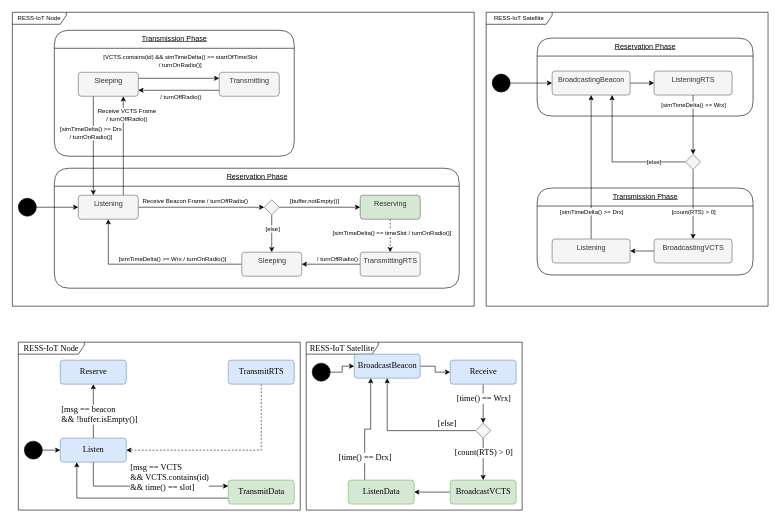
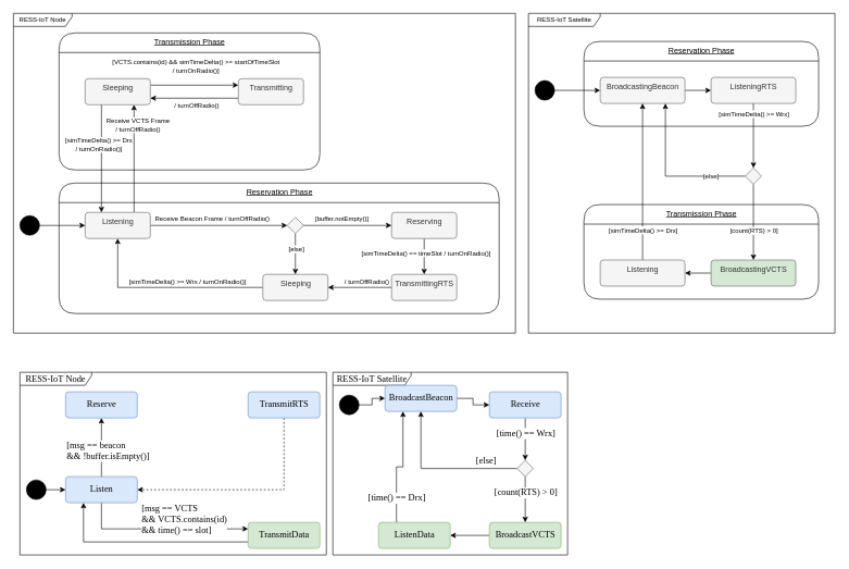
  <mxCell id="0" />
  <mxCell id="1" parent="0" />
  <mxCell id="2" value="RESS-IoT Node" style="shape=umlFrame;whiteSpace=wrap;html=1;fontSize=10;width=90;height=20;" parent="1" vertex="1"><mxGeometry x="20" y="20" width="770" height="490" as="geometry" /></mxCell>
  <mxCell id="3" value="Transmission Phase" style="swimlane;fontStyle=4;align=center;verticalAlign=top;childLayout=stackLayout;horizontal=1;startSize=30;horizontalStack=0;resizeParent=1;resizeParentMax=0;resizeLast=0;collapsible=0;marginBottom=0;html=1;rounded=1;absoluteArcSize=1;arcSize=50;" parent="1" vertex="1"><mxGeometry x="90" y="50" width="400" height="210" as="geometry" /></mxCell>
  <mxCell id="4" value="Reservation Phase" style="swimlane;fontStyle=4;align=center;verticalAlign=top;childLayout=stackLayout;horizontal=1;startSize=30;horizontalStack=0;resizeParent=1;resizeParentMax=0;resizeLast=0;collapsible=0;marginBottom=0;html=1;rounded=1;absoluteArcSize=1;arcSize=50;" parent="1" vertex="1"><mxGeometry x="90" y="280" width="675" height="200" as="geometry" /></mxCell>
  <mxCell id="5" style="edgeStyle=orthogonalEdgeStyle;rounded=0;orthogonalLoop=1;jettySize=auto;html=1;" parent="1" source="6" target="11" edge="1"><mxGeometry relative="1" as="geometry" /></mxCell>
  <mxCell id="6" value="" style="ellipse;fillColor=strokeColor;" parent="1" vertex="1"><mxGeometry x="30" y="330" width="30" height="30" as="geometry" /></mxCell>
  <mxCell id="7" style="edgeStyle=orthogonalEdgeStyle;rounded=0;orthogonalLoop=1;jettySize=auto;html=1;" parent="1" source="11" target="16" edge="1"><mxGeometry relative="1" as="geometry" /></mxCell>
  <mxCell id="8" value="Receive Beacon Frame / turnOffRadio()" style="edgeLabel;html=1;align=center;verticalAlign=middle;resizable=0;points=[];fontSize=10;" parent="7" vertex="1" connectable="0"><mxGeometry x="-0.206" y="-2" relative="1" as="geometry"><mxPoint x="11" y="-14" as="offset" /></mxGeometry></mxCell>
  <mxCell id="9" style="edgeStyle=orthogonalEdgeStyle;rounded=0;orthogonalLoop=1;jettySize=auto;html=1;fontSize=10;exitX=0.75;exitY=0;exitDx=0;exitDy=0;entryX=0.75;entryY=1;entryDx=0;entryDy=0;" parent="1" source="11" target="30" edge="1"><mxGeometry relative="1" as="geometry" /></mxCell>
  <mxCell id="10" value="Receive VCTS Frame&lt;br&gt;/ turnOffRadio()" style="edgeLabel;html=1;align=center;verticalAlign=middle;resizable=0;points=[];fontSize=10;" parent="9" vertex="1" connectable="0"><mxGeometry x="0.319" y="-1" relative="1" as="geometry"><mxPoint x="4" y="-26" as="offset" /></mxGeometry></mxCell>
  <mxCell id="11" value="Listening" style="html=1;align=center;verticalAlign=top;rounded=1;absoluteArcSize=1;arcSize=10;dashed=0;fillColor=#f5f5f5;fontColor=#333333;strokeColor=#666666;" parent="1" vertex="1"><mxGeometry x="130" y="325" width="100" height="40" as="geometry" /></mxCell>
  <mxCell id="12" style="edgeStyle=orthogonalEdgeStyle;rounded=0;orthogonalLoop=1;jettySize=auto;html=1;" parent="1" source="16" target="19" edge="1"><mxGeometry relative="1" as="geometry" /></mxCell>
  <mxCell id="13" value="[buffer.notEmpty()]" style="edgeLabel;html=1;align=center;verticalAlign=middle;resizable=0;points=[];fontSize=10;" parent="12" vertex="1" connectable="0"><mxGeometry x="-0.139" y="-3" relative="1" as="geometry"><mxPoint y="-15" as="offset" /></mxGeometry></mxCell>
  <mxCell id="14" style="edgeStyle=orthogonalEdgeStyle;rounded=0;orthogonalLoop=1;jettySize=auto;html=1;" parent="1" source="16" target="25" edge="1"><mxGeometry relative="1" as="geometry" /></mxCell>
  <mxCell id="15" value="[else]" style="edgeLabel;html=1;align=center;verticalAlign=middle;resizable=0;points=[];fontSize=10;" parent="14" vertex="1" connectable="0"><mxGeometry x="-0.257" y="1" relative="1" as="geometry"><mxPoint as="offset" /></mxGeometry></mxCell>
  <mxCell id="16" value="" style="rhombus;whiteSpace=wrap;html=1;fillColor=#f5f5f5;fontColor=#333333;strokeColor=#666666;" parent="1" vertex="1"><mxGeometry x="440" y="332.5" width="25" height="25" as="geometry" /></mxCell>
- <mxCell id="17" style="edgeStyle=orthogonalEdgeStyle;rounded=0;orthogonalLoop=1;jettySize=auto;html=1;dashed=1;" parent="1" source="19" target="22" edge="1"><mxGeometry relative="1" as="geometry"><Array as="points"><mxPoint x="650" y="390" /><mxPoint x="650" y="390" /></Array></mxGeometry></mxCell>
+ <mxCell id="17" style="edgeStyle=orthogonalEdgeStyle;rounded=0;orthogonalLoop=1;jettySize=auto;html=1;" parent="1" source="19" target="22" edge="1"><mxGeometry relative="1" as="geometry"><Array as="points"><mxPoint x="650" y="390" /><mxPoint x="650" y="390" /></Array></mxGeometry></mxCell>
  <mxCell id="18" value="[simTimeDelta() == timeSlot / turnOnRadio()]" style="edgeLabel;html=1;align=center;verticalAlign=middle;resizable=0;points=[];fontSize=10;" parent="17" vertex="1" connectable="0"><mxGeometry x="-0.221" y="2" relative="1" as="geometry"><mxPoint as="offset" /></mxGeometry></mxCell>
- <mxCell id="19" value="Reserving" style="html=1;align=center;verticalAlign=top;rounded=1;absoluteArcSize=1;arcSize=10;dashed=0;fillColor=#d5e8d4;fontColor=#333333;strokeColor=#666666;" parent="1" vertex="1"><mxGeometry x="600" y="325" width="100" height="40" as="geometry" /></mxCell>
+ <mxCell id="19" value="Reserving" style="html=1;align=center;verticalAlign=top;rounded=1;absoluteArcSize=1;arcSize=10;dashed=0;fillColor=#f5f5f5;fontColor=#333333;strokeColor=#666666;" parent="1" vertex="1"><mxGeometry x="600" y="325" width="100" height="40" as="geometry" /></mxCell>
  <mxCell id="20" style="edgeStyle=orthogonalEdgeStyle;rounded=0;orthogonalLoop=1;jettySize=auto;html=1;" parent="1" source="22" target="25" edge="1"><mxGeometry relative="1" as="geometry" /></mxCell>
  <mxCell id="21" value="/ turnOffRadio()" style="edgeLabel;html=1;align=center;verticalAlign=middle;resizable=0;points=[];fontSize=10;" parent="20" vertex="1" connectable="0"><mxGeometry x="0.345" y="-4" relative="1" as="geometry"><mxPoint x="27" y="-6" as="offset" /></mxGeometry></mxCell>
  <mxCell id="22" value="TransmittingRTS" style="html=1;align=center;verticalAlign=top;rounded=1;absoluteArcSize=1;arcSize=10;dashed=0;fillColor=#f5f5f5;fontColor=#333333;strokeColor=#666666;" parent="1" vertex="1"><mxGeometry x="600" y="420" width="100" height="40" as="geometry" /></mxCell>
  <mxCell id="23" style="edgeStyle=orthogonalEdgeStyle;rounded=0;orthogonalLoop=1;jettySize=auto;html=1;" parent="1" source="25" target="11" edge="1"><mxGeometry relative="1" as="geometry" /></mxCell>
  <mxCell id="24" value="[simTimeDelta() &amp;gt;= Wrx / turnOnRadio()]" style="edgeLabel;html=1;align=center;verticalAlign=middle;resizable=0;points=[];fontSize=10;" parent="23" vertex="1" connectable="0"><mxGeometry x="-0.143" y="3" relative="1" as="geometry"><mxPoint x="11" y="-13" as="offset" /></mxGeometry></mxCell>
  <mxCell id="25" value="Sleeping" style="html=1;align=center;verticalAlign=top;rounded=1;absoluteArcSize=1;arcSize=10;dashed=0;fillColor=#f5f5f5;fontColor=#333333;strokeColor=#666666;" parent="1" vertex="1"><mxGeometry x="402.5" y="420" width="100" height="40" as="geometry" /></mxCell>
  <mxCell id="26" style="edgeStyle=orthogonalEdgeStyle;rounded=0;orthogonalLoop=1;jettySize=auto;html=1;fontSize=10;exitX=1;exitY=0.25;exitDx=0;exitDy=0;entryX=0;entryY=0.25;entryDx=0;entryDy=0;" parent="1" source="30" target="33" edge="1"><mxGeometry relative="1" as="geometry" /></mxCell>
  <mxCell id="27" value="[VCTS.contains(id) &amp;amp;&amp;amp; simTimeDelta() &amp;gt;= startOfTimeSlot&lt;br&gt;/ turnOnRadio()]" style="edgeLabel;html=1;align=center;verticalAlign=middle;resizable=0;points=[];fontSize=10;" parent="26" vertex="1" connectable="0"><mxGeometry x="-0.372" y="-2" relative="1" as="geometry"><mxPoint x="27" y="-32" as="offset" /></mxGeometry></mxCell>
  <mxCell id="28" style="edgeStyle=orthogonalEdgeStyle;rounded=0;orthogonalLoop=1;jettySize=auto;html=1;exitX=0.25;exitY=1;exitDx=0;exitDy=0;entryX=0.25;entryY=0;entryDx=0;entryDy=0;fontSize=10;" parent="1" source="30" target="11" edge="1"><mxGeometry relative="1" as="geometry" /></mxCell>
  <mxCell id="29" value="[simTimeDelta() &amp;gt;= Drx &lt;br&gt;/ turnOnRadio()]" style="edgeLabel;html=1;align=center;verticalAlign=middle;resizable=0;points=[];fontSize=10;" parent="28" vertex="1" connectable="0"><mxGeometry x="-0.241" y="-1" relative="1" as="geometry"><mxPoint x="-4" y="-3" as="offset" /></mxGeometry></mxCell>
  <mxCell id="30" value="Sleeping" style="html=1;align=center;verticalAlign=top;rounded=1;absoluteArcSize=1;arcSize=10;dashed=0;fillColor=#f5f5f5;fontColor=#333333;strokeColor=#666666;" parent="1" vertex="1"><mxGeometry x="130" y="120" width="100" height="40" as="geometry" /></mxCell>
  <mxCell id="31" style="edgeStyle=orthogonalEdgeStyle;rounded=0;orthogonalLoop=1;jettySize=auto;html=1;exitX=0;exitY=0.75;exitDx=0;exitDy=0;entryX=1;entryY=0.75;entryDx=0;entryDy=0;fontSize=10;" parent="1" source="33" target="30" edge="1"><mxGeometry relative="1" as="geometry" /></mxCell>
  <mxCell id="32" value="/ turnOffRadio()" style="edgeLabel;html=1;align=center;verticalAlign=middle;resizable=0;points=[];fontSize=10;" parent="31" vertex="1" connectable="0"><mxGeometry x="-0.119" y="-3" relative="1" as="geometry"><mxPoint x="-6" y="13" as="offset" /></mxGeometry></mxCell>
  <mxCell id="33" value="Transmitting" style="html=1;align=center;verticalAlign=top;rounded=1;absoluteArcSize=1;arcSize=10;dashed=0;fillColor=#f5f5f5;fontColor=#333333;strokeColor=#666666;" parent="1" vertex="1"><mxGeometry x="365" y="120" width="100" height="40" as="geometry" /></mxCell>
  <mxCell id="34" value="Transmission Phase" style="swimlane;fontStyle=4;align=center;verticalAlign=top;childLayout=stackLayout;horizontal=1;startSize=30;horizontalStack=0;resizeParent=1;resizeParentMax=0;resizeLast=0;collapsible=0;marginBottom=0;html=1;rounded=1;absoluteArcSize=1;arcSize=50;" parent="1" vertex="1"><mxGeometry x="895" y="313" width="360" height="145" as="geometry" /></mxCell>
  <mxCell id="35" value="Reservation Phase" style="swimlane;fontStyle=4;align=center;verticalAlign=top;childLayout=stackLayout;horizontal=1;startSize=30;horizontalStack=0;resizeParent=1;resizeParentMax=0;resizeLast=0;collapsible=0;marginBottom=0;html=1;rounded=1;absoluteArcSize=1;arcSize=50;" parent="1" vertex="1"><mxGeometry x="895" y="63" width="360" height="130" as="geometry" /></mxCell>
  <mxCell id="36" style="edgeStyle=orthogonalEdgeStyle;rounded=0;orthogonalLoop=1;jettySize=auto;html=1;" parent="1" source="37" target="39" edge="1"><mxGeometry relative="1" as="geometry" /></mxCell>
  <mxCell id="37" value="" style="ellipse;fillColor=strokeColor;" parent="1" vertex="1"><mxGeometry x="820" y="123" width="30" height="30" as="geometry" /></mxCell>
  <mxCell id="38" style="edgeStyle=orthogonalEdgeStyle;rounded=0;orthogonalLoop=1;jettySize=auto;html=1;fontSize=10;" parent="1" source="39" target="43" edge="1"><mxGeometry relative="1" as="geometry" /></mxCell>
  <mxCell id="39" value="BroadcastingBeacon" style="html=1;align=center;verticalAlign=top;rounded=1;absoluteArcSize=1;arcSize=10;dashed=0;fillColor=#f5f5f5;fontColor=#333333;strokeColor=#666666;" parent="1" vertex="1"><mxGeometry x="920" y="118" width="130" height="40" as="geometry" /></mxCell>
  <mxCell id="40" value="RESS-IoT Satellite" style="shape=umlFrame;whiteSpace=wrap;html=1;fontSize=10;width=110;height=20;" parent="1" vertex="1"><mxGeometry x="810" y="20" width="470" height="490" as="geometry" /></mxCell>
  <mxCell id="41" style="edgeStyle=orthogonalEdgeStyle;rounded=0;orthogonalLoop=1;jettySize=auto;html=1;fontSize=10;" parent="1" source="43" target="48" edge="1"><mxGeometry relative="1" as="geometry" /></mxCell>
  <mxCell id="42" value="[simTimeDelta() &amp;gt;= Wrx]" style="edgeLabel;html=1;align=center;verticalAlign=middle;resizable=0;points=[];fontSize=10;" parent="41" vertex="1" connectable="0"><mxGeometry x="-0.26" y="3" relative="1" as="geometry"><mxPoint x="-3" y="-22" as="offset" /></mxGeometry></mxCell>
  <mxCell id="43" value="ListeningRTS" style="html=1;align=center;verticalAlign=top;rounded=1;absoluteArcSize=1;arcSize=10;dashed=0;fillColor=#f5f5f5;fontColor=#333333;strokeColor=#666666;" parent="1" vertex="1"><mxGeometry x="1090" y="118" width="130" height="40" as="geometry" /></mxCell>
  <mxCell id="44" style="edgeStyle=orthogonalEdgeStyle;rounded=0;orthogonalLoop=1;jettySize=auto;html=1;fontSize=10;exitX=0;exitY=0.5;exitDx=0;exitDy=0;" parent="1" source="48" target="39" edge="1"><mxGeometry relative="1" as="geometry"><Array as="points"><mxPoint x="1020" y="270" /></Array></mxGeometry></mxCell>
  <mxCell id="45" value="[else]" style="edgeLabel;html=1;align=center;verticalAlign=middle;resizable=0;points=[];fontSize=10;" parent="44" vertex="1" connectable="0"><mxGeometry x="-0.106" relative="1" as="geometry"><mxPoint x="52" as="offset" /></mxGeometry></mxCell>
  <mxCell id="46" style="edgeStyle=orthogonalEdgeStyle;rounded=0;orthogonalLoop=1;jettySize=auto;html=1;fontSize=10;exitX=0.5;exitY=1;exitDx=0;exitDy=0;" parent="1" source="48" target="50" edge="1"><mxGeometry relative="1" as="geometry"><mxPoint x="1155" y="293" as="sourcePoint" /></mxGeometry></mxCell>
  <mxCell id="47" value="[count(RTS) &amp;gt; 0]" style="edgeLabel;html=1;align=center;verticalAlign=middle;resizable=0;points=[];fontSize=10;" parent="46" vertex="1" connectable="0"><mxGeometry x="-0.292" y="1" relative="1" as="geometry"><mxPoint x="-1" y="29" as="offset" /></mxGeometry></mxCell>
  <mxCell id="48" value="" style="rhombus;whiteSpace=wrap;html=1;fillColor=#f5f5f5;fontColor=#333333;strokeColor=#666666;" parent="1" vertex="1"><mxGeometry x="1142.5" y="257" width="25" height="25" as="geometry" /></mxCell>
  <mxCell id="49" style="edgeStyle=orthogonalEdgeStyle;rounded=0;orthogonalLoop=1;jettySize=auto;html=1;fontSize=10;" parent="1" source="50" target="53" edge="1"><mxGeometry relative="1" as="geometry" /></mxCell>
- <mxCell id="50" value="BroadcastingVCTS" style="html=1;align=center;verticalAlign=top;rounded=1;absoluteArcSize=1;arcSize=10;dashed=0;fillColor=#f5f5f5;fontColor=#333333;strokeColor=#666666;" parent="1" vertex="1"><mxGeometry x="1090" y="398" width="130" height="40" as="geometry" /></mxCell>
+ <mxCell id="50" value="BroadcastingVCTS" style="html=1;align=center;verticalAlign=top;rounded=1;absoluteArcSize=1;arcSize=10;dashed=0;fillColor=#d5e8d4;fontColor=#333333;strokeColor=#666666;" parent="1" vertex="1"><mxGeometry x="1090" y="398" width="130" height="40" as="geometry" /></mxCell>
  <mxCell id="51" style="edgeStyle=orthogonalEdgeStyle;rounded=0;orthogonalLoop=1;jettySize=auto;html=1;fontSize=10;" parent="1" source="53" target="39" edge="1"><mxGeometry relative="1" as="geometry" /></mxCell>
  <mxCell id="52" value="[simTimeDelta() &amp;gt;= Drx]" style="edgeLabel;html=1;align=center;verticalAlign=middle;resizable=0;points=[];fontSize=10;" parent="51" vertex="1" connectable="0"><mxGeometry x="-0.366" y="1" relative="1" as="geometry"><mxPoint x="1" y="29" as="offset" /></mxGeometry></mxCell>
  <mxCell id="53" value="Listening" style="html=1;align=center;verticalAlign=top;rounded=1;absoluteArcSize=1;arcSize=10;dashed=0;fillColor=#f5f5f5;fontColor=#333333;strokeColor=#666666;" parent="1" vertex="1"><mxGeometry x="920" y="398" width="130" height="40" as="geometry" /></mxCell>
  <mxCell id="54" value="&lt;font style=&quot;font-size: 14px;&quot; face=&quot;Times New Roman&quot;&gt;RESS-IoT Node&lt;/font&gt;" style="shape=umlFrame;whiteSpace=wrap;html=1;fontSize=14;width=110;height=20;" vertex="1" parent="1"><mxGeometry x="30" y="570" width="470" height="280" as="geometry" /></mxCell>
  <mxCell id="55" value="&lt;font style=&quot;font-size: 14px;&quot; face=&quot;Times New Roman&quot;&gt;RESS-IoT Satellite&lt;/font&gt;" style="shape=umlFrame;whiteSpace=wrap;html=1;fontSize=14;width=120;height=20;" vertex="1" parent="1"><mxGeometry x="510" y="570" width="360" height="280" as="geometry" /></mxCell>
  <mxCell id="56" style="edgeStyle=orthogonalEdgeStyle;rounded=0;orthogonalLoop=1;jettySize=auto;html=1;exitX=1;exitY=0.5;exitDx=0;exitDy=0;entryX=0;entryY=0.5;entryDx=0;entryDy=0;fontFamily=Times New Roman;fontSize=14;" edge="1" parent="1" source="57" target="84"><mxGeometry relative="1" as="geometry"><mxPoint x="90" y="750" as="targetPoint" /></mxGeometry></mxCell>
  <mxCell id="57" value="" style="ellipse;fillColor=strokeColor;fontFamily=Times New Roman;fontSize=14;" vertex="1" parent="1"><mxGeometry x="40" y="735" width="30" height="30" as="geometry" /></mxCell>
  <mxCell id="58" style="edgeStyle=orthogonalEdgeStyle;rounded=0;orthogonalLoop=1;jettySize=auto;html=1;entryX=0.5;entryY=1;entryDx=0;entryDy=0;exitX=0.5;exitY=0;exitDx=0;exitDy=0;fontFamily=Times New Roman;fontSize=14;" edge="1" parent="1" source="84" target="62"><mxGeometry relative="1" as="geometry"><mxPoint x="165" y="730" as="sourcePoint" /><mxPoint x="165" y="640" as="targetPoint" /><Array as="points"><mxPoint x="155" y="720" /><mxPoint x="155" y="720" /></Array></mxGeometry></mxCell>
  <mxCell id="59" value="[msg == beacon&lt;br style=&quot;font-size: 14px;&quot;&gt;&amp;amp;&amp;amp; !buffer.isEmpty()]" style="edgeLabel;html=1;align=left;verticalAlign=middle;resizable=0;points=[];fontFamily=Times New Roman;fontSize=14;" vertex="1" connectable="0" parent="58"><mxGeometry x="-0.31" y="2" relative="1" as="geometry"><mxPoint x="-53" y="-9" as="offset" /></mxGeometry></mxCell>
  <mxCell id="60" style="edgeStyle=orthogonalEdgeStyle;rounded=0;orthogonalLoop=1;jettySize=auto;html=1;entryX=0;entryY=0.25;entryDx=0;entryDy=0;fontFamily=Times New Roman;fontSize=14;exitX=0.5;exitY=1;exitDx=0;exitDy=0;" edge="1" parent="1" source="84" target="83"><mxGeometry relative="1" as="geometry"><mxPoint x="70" y="1010" as="sourcePoint" /><mxPoint x="105" y="940" as="targetPoint" /></mxGeometry></mxCell>
  <mxCell id="61" value="[msg == VCTS&lt;br style=&quot;font-size: 14px;&quot;&gt;&amp;amp;&amp;amp; VCTS.contains(id)&lt;br style=&quot;font-size: 14px;&quot;&gt;&amp;amp;&amp;amp; time() == slot]" style="edgeLabel;html=1;align=left;verticalAlign=middle;resizable=0;points=[];fontFamily=Times New Roman;fontSize=14;labelBackgroundColor=default;" vertex="1" connectable="0" parent="60"><mxGeometry x="0.286" relative="1" as="geometry"><mxPoint x="-70" y="-15" as="offset" /></mxGeometry></mxCell>
  <mxCell id="62" value="Reserve" style="html=1;align=center;verticalAlign=middle;rounded=1;absoluteArcSize=1;arcSize=10;dashed=0;fillColor=#dae8fc;strokeColor=#6c8ebf;fontFamily=Times New Roman;fontSize=14;" vertex="1" parent="1"><mxGeometry x="100" y="600" width="110" height="40" as="geometry" /></mxCell>
  <mxCell id="63" style="edgeStyle=orthogonalEdgeStyle;rounded=0;orthogonalLoop=1;jettySize=auto;html=1;entryX=1;entryY=0.5;entryDx=0;entryDy=0;exitX=0.5;exitY=1;exitDx=0;exitDy=0;fontSize=14;dashed=1;" edge="1" parent="1" source="64" target="84"><mxGeometry relative="1" as="geometry"><Array as="points"><mxPoint x="435" y="750" /></Array></mxGeometry></mxCell>
  <mxCell id="64" value="TransmitRTS" style="html=1;align=center;verticalAlign=middle;rounded=1;absoluteArcSize=1;arcSize=10;dashed=0;fillColor=#dae8fc;strokeColor=#6c8ebf;fontFamily=Times New Roman;fontSize=14;" vertex="1" parent="1"><mxGeometry x="380" y="600" width="110" height="40" as="geometry" /></mxCell>
  <mxCell id="65" style="edgeStyle=orthogonalEdgeStyle;rounded=0;orthogonalLoop=1;jettySize=auto;html=1;exitX=0;exitY=0.75;exitDx=0;exitDy=0;fontFamily=Times New Roman;fontSize=14;entryX=0.25;entryY=1;entryDx=0;entryDy=0;" edge="1" parent="1" source="83" target="84"><mxGeometry relative="1" as="geometry"><mxPoint x="155" y="940" as="sourcePoint" /><mxPoint x="220" y="1020" as="targetPoint" /></mxGeometry></mxCell>
  <mxCell id="66" style="edgeStyle=orthogonalEdgeStyle;rounded=0;orthogonalLoop=1;jettySize=auto;html=1;fontFamily=Times New Roman;fontSize=14;" edge="1" parent="1" source="67" target="69"><mxGeometry relative="1" as="geometry" /></mxCell>
  <mxCell id="67" value="" style="ellipse;fillColor=strokeColor;fontFamily=Times New Roman;fontSize=14;" vertex="1" parent="1"><mxGeometry x="520" y="605" width="30" height="30" as="geometry" /></mxCell>
  <mxCell id="68" style="edgeStyle=orthogonalEdgeStyle;rounded=0;orthogonalLoop=1;jettySize=auto;html=1;fontSize=14;fontFamily=Times New Roman;" edge="1" parent="1" source="69" target="72"><mxGeometry relative="1" as="geometry" /></mxCell>
  <mxCell id="69" value="BroadcastBeacon" style="html=1;align=center;verticalAlign=middle;rounded=1;absoluteArcSize=1;arcSize=10;dashed=0;fillColor=#dae8fc;strokeColor=#6c8ebf;fontFamily=Times New Roman;fontSize=14;" vertex="1" parent="1"><mxGeometry x="590" y="590" width="110" height="40" as="geometry" /></mxCell>
  <mxCell id="70" style="edgeStyle=orthogonalEdgeStyle;rounded=0;orthogonalLoop=1;jettySize=auto;html=1;fontSize=14;fontFamily=Times New Roman;" edge="1" parent="1" source="72" target="77"><mxGeometry relative="1" as="geometry" /></mxCell>
  <mxCell id="71" value="[time() == Wrx]" style="edgeLabel;html=1;align=center;verticalAlign=middle;resizable=0;points=[];fontSize=14;fontFamily=Times New Roman;" vertex="1" connectable="0" parent="70"><mxGeometry x="-0.26" y="3" relative="1" as="geometry"><mxPoint x="-3" y="-1" as="offset" /></mxGeometry></mxCell>
  <mxCell id="72" value="Receive" style="html=1;align=center;verticalAlign=middle;rounded=1;absoluteArcSize=1;arcSize=10;dashed=0;fillColor=#dae8fc;strokeColor=#6c8ebf;fontFamily=Times New Roman;fontSize=14;" vertex="1" parent="1"><mxGeometry x="750" y="600" width="110" height="40" as="geometry" /></mxCell>
  <mxCell id="73" style="edgeStyle=orthogonalEdgeStyle;rounded=0;orthogonalLoop=1;jettySize=auto;html=1;fontSize=14;exitX=0.5;exitY=1;exitDx=0;exitDy=0;fontFamily=Times New Roman;" edge="1" parent="1" source="77" target="79"><mxGeometry relative="1" as="geometry"><mxPoint x="822.5" y="775" as="sourcePoint" /></mxGeometry></mxCell>
  <mxCell id="74" value="[count(RTS) &amp;gt; 0]" style="edgeLabel;html=1;align=center;verticalAlign=middle;resizable=0;points=[];fontSize=14;fontFamily=Times New Roman;" vertex="1" connectable="0" parent="73"><mxGeometry x="-0.292" y="1" relative="1" as="geometry"><mxPoint x="-1" y="-1" as="offset" /></mxGeometry></mxCell>
  <mxCell id="75" style="edgeStyle=orthogonalEdgeStyle;rounded=0;orthogonalLoop=1;jettySize=auto;html=1;exitX=0;exitY=0.5;exitDx=0;exitDy=0;entryX=0.5;entryY=1;entryDx=0;entryDy=0;fontSize=14;" edge="1" parent="1" source="77" target="69"><mxGeometry relative="1" as="geometry" /></mxCell>
  <mxCell id="76" value="[else]" style="edgeLabel;html=1;align=center;verticalAlign=middle;resizable=0;points=[];fontFamily=Times New Roman;fontSize=14;" vertex="1" connectable="0" parent="75"><mxGeometry x="-0.218" y="-1" relative="1" as="geometry"><mxPoint x="44" y="-10" as="offset" /></mxGeometry></mxCell>
  <mxCell id="77" value="" style="rhombus;whiteSpace=wrap;html=1;fillColor=#f5f5f5;fontColor=#333333;strokeColor=#666666;fontFamily=Times New Roman;fontSize=14;" vertex="1" parent="1"><mxGeometry x="792.5" y="705" width="25" height="25" as="geometry" /></mxCell>
  <mxCell id="78" style="edgeStyle=orthogonalEdgeStyle;rounded=0;orthogonalLoop=1;jettySize=auto;html=1;fontSize=14;entryX=1;entryY=0.5;entryDx=0;entryDy=0;fontFamily=Times New Roman;" edge="1" parent="1" source="79" target="82"><mxGeometry relative="1" as="geometry"><mxPoint x="710" y="900" as="targetPoint" /></mxGeometry></mxCell>
  <mxCell id="79" value="BroadcastVCTS" style="html=1;align=center;verticalAlign=middle;rounded=1;absoluteArcSize=1;arcSize=10;dashed=0;fillColor=#d5e8d4;strokeColor=#82b366;fontFamily=Times New Roman;fontSize=14;" vertex="1" parent="1"><mxGeometry x="750" y="800" width="110" height="40" as="geometry" /></mxCell>
  <mxCell id="80" style="edgeStyle=orthogonalEdgeStyle;rounded=0;orthogonalLoop=1;jettySize=auto;html=1;exitX=0.25;exitY=0;exitDx=0;exitDy=0;entryX=0.25;entryY=1;entryDx=0;entryDy=0;fontSize=14;" edge="1" parent="1" source="82" target="69"><mxGeometry relative="1" as="geometry" /></mxCell>
  <mxCell id="81" value="[time() == Drx]" style="edgeLabel;html=1;align=center;verticalAlign=middle;resizable=0;points=[];fontFamily=Times New Roman;fontSize=14;" vertex="1" connectable="0" parent="80"><mxGeometry x="-0.671" relative="1" as="geometry"><mxPoint y="-8" as="offset" /></mxGeometry></mxCell>
  <mxCell id="82" value="ListenData" style="html=1;align=center;verticalAlign=middle;rounded=1;absoluteArcSize=1;arcSize=10;dashed=0;fillColor=#d5e8d4;strokeColor=#82b366;fontFamily=Times New Roman;fontSize=14;" vertex="1" parent="1"><mxGeometry x="580" y="800" width="110" height="40" as="geometry" /></mxCell>
  <mxCell id="83" value="TransmitData" style="html=1;align=center;verticalAlign=middle;rounded=1;absoluteArcSize=1;arcSize=10;dashed=0;fillColor=#d5e8d4;strokeColor=#82b366;fontFamily=Times New Roman;fontSize=14;" vertex="1" parent="1"><mxGeometry x="380" y="800" width="110" height="40" as="geometry" /></mxCell>
  <mxCell id="84" value="Listen" style="html=1;align=center;verticalAlign=middle;rounded=1;absoluteArcSize=1;arcSize=10;dashed=0;fillColor=#dae8fc;strokeColor=#6c8ebf;fontFamily=Times New Roman;fontSize=14;" vertex="1" parent="1"><mxGeometry x="100" y="730" width="110" height="40" as="geometry" /></mxCell>
